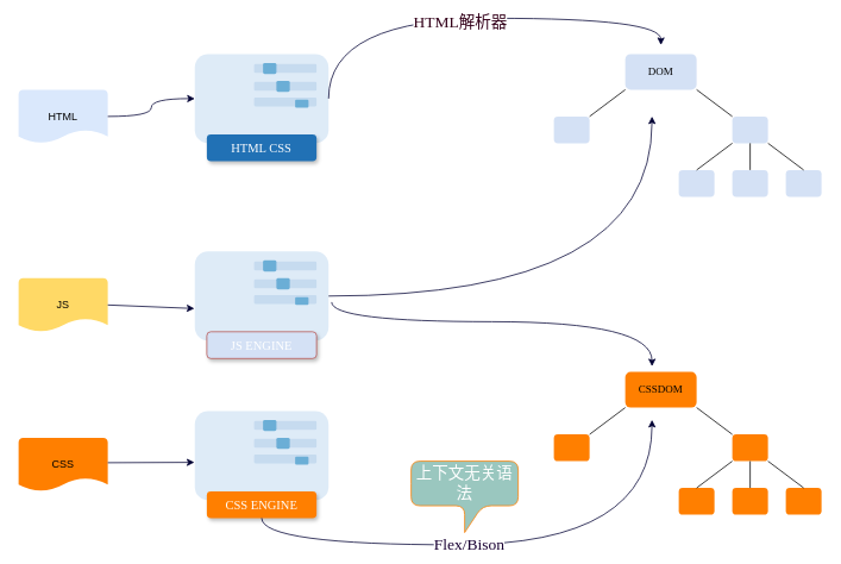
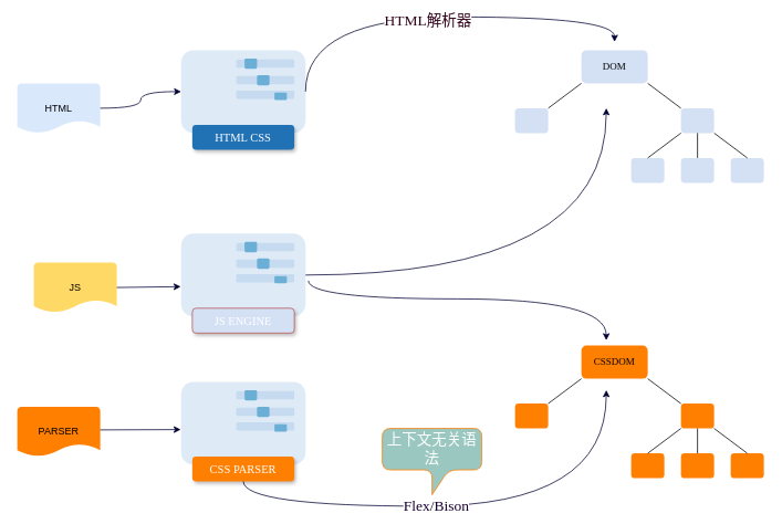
  <mxCell id="0" />
  <mxCell id="1" parent="0" />
  <mxCell id="2" value="HTML" style="strokeWidth=2;html=1;shape=mxgraph.flowchart.document2;whiteSpace=wrap;size=0.25;fillColor=#dae8fc;strokeColor=none;" vertex="1" parent="1"><mxGeometry x="20" y="100" width="100" height="60" as="geometry" /></mxCell>
- <mxCell id="3" value="JS" style="strokeWidth=2;html=1;shape=mxgraph.flowchart.document2;whiteSpace=wrap;size=0.25;strokeColor=none;fillColor=#FFD966;" vertex="1" parent="1"><mxGeometry x="20" y="311.25" width="100" height="60" as="geometry" /></mxCell>
- <mxCell id="4" value="CSS" style="strokeWidth=2;html=1;shape=mxgraph.flowchart.document2;whiteSpace=wrap;size=0.25;fillColor=#FF7F00;strokeColor=none;" vertex="1" parent="1"><mxGeometry x="20" y="490" width="100" height="60" as="geometry" /></mxCell>
+ <mxCell id="3" value="JS" style="strokeWidth=2;html=1;shape=mxgraph.flowchart.document2;whiteSpace=wrap;size=0.25;strokeColor=none;fillColor=#FFD966;" vertex="1" parent="1"><mxGeometry x="40" y="316.25" width="100" height="60" as="geometry" /></mxCell>
+ <mxCell id="4" value="PARSER" style="strokeWidth=2;html=1;shape=mxgraph.flowchart.document2;whiteSpace=wrap;size=0.25;fillColor=#FF7F00;strokeColor=none;" vertex="1" parent="1"><mxGeometry x="20" y="490" width="100" height="60" as="geometry" /></mxCell>
  <mxCell id="5" value="DOM" style="rounded=1;whiteSpace=wrap;html=1;fillColor=#D4E1F5;gradientColor=none;strokeColor=none;fontFamily=Comic Sans MS;" vertex="1" parent="1"><mxGeometry x="700" y="60" width="80" height="40" as="geometry" /></mxCell>
  <mxCell id="6" value="" style="rounded=1;whiteSpace=wrap;html=1;fillColor=#D4E1F5;gradientColor=none;strokeColor=none;" vertex="1" parent="1"><mxGeometry x="820" y="130" width="40" height="30" as="geometry" /></mxCell>
  <mxCell id="7" value="" style="rounded=1;whiteSpace=wrap;html=1;fillColor=#D4E1F5;gradientColor=none;strokeColor=none;" vertex="1" parent="1"><mxGeometry x="620" y="130" width="40" height="30" as="geometry" /></mxCell>
  <mxCell id="8" value="" style="rounded=1;whiteSpace=wrap;html=1;fillColor=#D4E1F5;gradientColor=none;strokeColor=none;" vertex="1" parent="1"><mxGeometry x="880" y="190" width="40" height="30" as="geometry" /></mxCell>
  <mxCell id="9" value="" style="rounded=1;whiteSpace=wrap;html=1;fillColor=#D4E1F5;gradientColor=none;strokeColor=none;" vertex="1" parent="1"><mxGeometry x="820" y="190" width="40" height="30" as="geometry" /></mxCell>
  <mxCell id="10" value="" style="rounded=1;whiteSpace=wrap;html=1;fillColor=#D4E1F5;gradientColor=none;strokeColor=none;" vertex="1" parent="1"><mxGeometry x="760" y="190" width="40" height="30" as="geometry" /></mxCell>
  <mxCell id="11" value="" style="endArrow=none;html=1;entryX=0;entryY=1;entryDx=0;entryDy=0;exitX=1;exitY=0;exitDx=0;exitDy=0;" edge="1" parent="1" source="7" target="5"><mxGeometry width="50" height="50" relative="1" as="geometry"><mxPoint x="450" y="420" as="sourcePoint" /><mxPoint x="500" y="370" as="targetPoint" /></mxGeometry></mxCell>
  <mxCell id="12" value="" style="endArrow=none;html=1;exitX=1;exitY=1;exitDx=0;exitDy=0;entryX=0;entryY=0;entryDx=0;entryDy=0;" edge="1" parent="1" source="5" target="6"><mxGeometry width="50" height="50" relative="1" as="geometry"><mxPoint x="450" y="420" as="sourcePoint" /><mxPoint x="500" y="370" as="targetPoint" /></mxGeometry></mxCell>
  <mxCell id="13" value="" style="endArrow=none;html=1;entryX=0;entryY=1;entryDx=0;entryDy=0;exitX=0.5;exitY=0;exitDx=0;exitDy=0;" edge="1" parent="1" source="10" target="6"><mxGeometry width="50" height="50" relative="1" as="geometry"><mxPoint x="670" y="140" as="sourcePoint" /><mxPoint x="710" y="110" as="targetPoint" /></mxGeometry></mxCell>
  <mxCell id="14" value="" style="endArrow=none;html=1;entryX=0.5;entryY=1;entryDx=0;entryDy=0;exitX=0.5;exitY=0;exitDx=0;exitDy=0;" edge="1" parent="1" source="9" target="6"><mxGeometry width="50" height="50" relative="1" as="geometry"><mxPoint x="790" y="200" as="sourcePoint" /><mxPoint x="830" y="170" as="targetPoint" /></mxGeometry></mxCell>
  <mxCell id="15" value="" style="endArrow=none;html=1;entryX=1;entryY=1;entryDx=0;entryDy=0;exitX=0.5;exitY=0;exitDx=0;exitDy=0;" edge="1" parent="1" source="8" target="6"><mxGeometry width="50" height="50" relative="1" as="geometry"><mxPoint x="800" y="210" as="sourcePoint" /><mxPoint x="840" y="180" as="targetPoint" /></mxGeometry></mxCell>
  <mxCell id="16" value="CSSDOM" style="rounded=1;whiteSpace=wrap;html=1;gradientColor=none;strokeColor=none;fontFamily=Comic Sans MS;fillColor=#FF7F00;" vertex="1" parent="1"><mxGeometry x="700" y="416.25" width="80" height="40" as="geometry" /></mxCell>
  <mxCell id="17" value="" style="rounded=1;whiteSpace=wrap;html=1;gradientColor=none;strokeColor=none;fillColor=#FF7F00;" vertex="1" parent="1"><mxGeometry x="820" y="486.25" width="40" height="30" as="geometry" /></mxCell>
  <mxCell id="18" value="" style="rounded=1;whiteSpace=wrap;html=1;gradientColor=none;strokeColor=none;fillColor=#FF7F00;" vertex="1" parent="1"><mxGeometry x="620" y="486.25" width="40" height="30" as="geometry" /></mxCell>
  <mxCell id="19" value="" style="rounded=1;whiteSpace=wrap;html=1;gradientColor=none;strokeColor=none;fillColor=#FF7F00;" vertex="1" parent="1"><mxGeometry x="880" y="546.25" width="40" height="30" as="geometry" /></mxCell>
  <mxCell id="20" value="" style="rounded=1;whiteSpace=wrap;html=1;gradientColor=none;strokeColor=none;fillColor=#FF7F00;" vertex="1" parent="1"><mxGeometry x="820" y="546.25" width="40" height="30" as="geometry" /></mxCell>
  <mxCell id="21" value="" style="rounded=1;whiteSpace=wrap;html=1;gradientColor=none;strokeColor=none;fillColor=#FF7F00;" vertex="1" parent="1"><mxGeometry x="760" y="546.25" width="40" height="30" as="geometry" /></mxCell>
  <mxCell id="22" value="" style="endArrow=none;html=1;entryX=0;entryY=1;entryDx=0;entryDy=0;exitX=1;exitY=0;exitDx=0;exitDy=0;" edge="1" parent="1" source="18" target="16"><mxGeometry width="50" height="50" relative="1" as="geometry"><mxPoint x="450" y="776.25" as="sourcePoint" /><mxPoint x="500" y="726.25" as="targetPoint" /></mxGeometry></mxCell>
  <mxCell id="23" value="" style="endArrow=none;html=1;exitX=1;exitY=1;exitDx=0;exitDy=0;entryX=0;entryY=0;entryDx=0;entryDy=0;" edge="1" parent="1" source="16" target="17"><mxGeometry width="50" height="50" relative="1" as="geometry"><mxPoint x="450" y="776.25" as="sourcePoint" /><mxPoint x="500" y="726.25" as="targetPoint" /></mxGeometry></mxCell>
  <mxCell id="24" value="" style="endArrow=none;html=1;entryX=0;entryY=1;entryDx=0;entryDy=0;exitX=0.5;exitY=0;exitDx=0;exitDy=0;" edge="1" parent="1" source="21" target="17"><mxGeometry width="50" height="50" relative="1" as="geometry"><mxPoint x="670" y="496.25" as="sourcePoint" /><mxPoint x="710" y="466.25" as="targetPoint" /></mxGeometry></mxCell>
  <mxCell id="25" value="" style="endArrow=none;html=1;entryX=0.5;entryY=1;entryDx=0;entryDy=0;exitX=0.5;exitY=0;exitDx=0;exitDy=0;" edge="1" parent="1" source="20" target="17"><mxGeometry width="50" height="50" relative="1" as="geometry"><mxPoint x="790" y="556.25" as="sourcePoint" /><mxPoint x="830" y="526.25" as="targetPoint" /></mxGeometry></mxCell>
  <mxCell id="26" value="" style="endArrow=none;html=1;entryX=1;entryY=1;entryDx=0;entryDy=0;exitX=0.5;exitY=0;exitDx=0;exitDy=0;" edge="1" parent="1" source="19" target="17"><mxGeometry width="50" height="50" relative="1" as="geometry"><mxPoint x="800" y="566.25" as="sourcePoint" /><mxPoint x="840" y="536.25" as="targetPoint" /></mxGeometry></mxCell>
  <mxCell id="27" value="" style="rounded=1;whiteSpace=wrap;html=1;gradientColor=none;fillColor=#deebf7;strokeColor=none;" vertex="1" parent="1"><mxGeometry x="217.5" y="60" width="150" height="100" as="geometry" /></mxCell>
  <mxCell id="28" value="" style="shape=image;html=1;verticalAlign=top;verticalLabelPosition=bottom;labelBackgroundColor=#ffffff;imageAspect=0;aspect=fixed;image=https://cdn0.iconfinder.com/data/icons/set-app-incredibles/24/Configuration-2-01-128.png;rounded=1;shadow=1;strokeColor=#33001A;fillColor=#1F78B4;gradientColor=none;" vertex="1" parent="1"><mxGeometry x="227.5" y="100" width="40" height="40" as="geometry" /></mxCell>
  <mxCell id="29" value="" style="shape=image;html=1;verticalAlign=top;verticalLabelPosition=bottom;labelBackgroundColor=#ffffff;imageAspect=0;aspect=fixed;image=https://cdn0.iconfinder.com/data/icons/set-app-incredibles/24/Configuration-2-01-128.png;rounded=1;shadow=1;strokeColor=#33001A;fillColor=#1F78B4;gradientColor=none;" vertex="1" parent="1"><mxGeometry x="247.5" y="72.5" width="30" height="30" as="geometry" /></mxCell>
  <mxCell id="30" value="&lt;font style=&quot;font-size: 14px&quot;&gt;HTML CSS&lt;/font&gt;" style="rounded=1;whiteSpace=wrap;html=1;shadow=1;labelBackgroundColor=none;gradientColor=none;fontFamily=Comic Sans MS;fontSize=18;fontColor=#FFFFFF;fillColor=#2171b5;strokeColor=none;" vertex="1" parent="1"><mxGeometry x="231" y="150" width="123" height="30" as="geometry" /></mxCell>
  <mxCell id="31" value="" style="rounded=1;whiteSpace=wrap;html=1;shadow=0;labelBackgroundColor=none;gradientColor=none;fontFamily=Comic Sans MS;fontSize=18;fontColor=#FFFFFF;strokeColor=none;fillColor=#C6DBEF;" vertex="1" parent="1"><mxGeometry x="284" y="91.25" width="70" height="10" as="geometry" /></mxCell>
  <mxCell id="32" value="" style="rounded=1;whiteSpace=wrap;html=1;shadow=0;labelBackgroundColor=none;fillColor=#6BAED6;gradientColor=none;fontFamily=Comic Sans MS;fontSize=18;fontColor=#FFFFFF;strokeColor=none;" vertex="1" parent="1"><mxGeometry x="309" y="90" width="15" height="12.5" as="geometry" /></mxCell>
  <mxCell id="33" value="" style="rounded=1;whiteSpace=wrap;html=1;shadow=0;labelBackgroundColor=none;gradientColor=none;fontFamily=Comic Sans MS;fontSize=18;fontColor=#FFFFFF;strokeColor=none;fillColor=#C6DBEF;" vertex="1" parent="1"><mxGeometry x="284" y="71.25" width="70" height="10" as="geometry" /></mxCell>
  <mxCell id="34" value="" style="rounded=1;whiteSpace=wrap;html=1;shadow=0;labelBackgroundColor=none;fillColor=#6BAED6;gradientColor=none;fontFamily=Comic Sans MS;fontSize=18;fontColor=#FFFFFF;strokeColor=none;" vertex="1" parent="1"><mxGeometry x="294" y="70" width="15" height="12.5" as="geometry" /></mxCell>
  <mxCell id="35" value="" style="rounded=1;whiteSpace=wrap;html=1;shadow=0;labelBackgroundColor=none;gradientColor=none;fontFamily=Comic Sans MS;fontSize=18;fontColor=#FFFFFF;strokeColor=none;fillColor=#C6DBEF;" vertex="1" parent="1"><mxGeometry x="284" y="108.75" width="70" height="10" as="geometry" /></mxCell>
  <mxCell id="36" value="" style="rounded=1;whiteSpace=wrap;html=1;shadow=0;labelBackgroundColor=none;fillColor=#6BAED6;gradientColor=none;fontFamily=Comic Sans MS;fontSize=18;fontColor=#FFFFFF;strokeColor=none;" vertex="1" parent="1"><mxGeometry x="330" y="111.25" width="15" height="8.75" as="geometry" /></mxCell>
  <mxCell id="37" value="" style="rounded=1;whiteSpace=wrap;html=1;gradientColor=none;fillColor=#deebf7;strokeColor=none;" vertex="1" parent="1"><mxGeometry x="217.5" y="460" width="150" height="100" as="geometry" /></mxCell>
  <mxCell id="38" value="" style="shape=image;html=1;verticalAlign=top;verticalLabelPosition=bottom;labelBackgroundColor=#ffffff;imageAspect=0;aspect=fixed;image=https://cdn0.iconfinder.com/data/icons/set-app-incredibles/24/Configuration-2-01-128.png;rounded=1;shadow=1;strokeColor=#33001A;fillColor=#1F78B4;gradientColor=none;" vertex="1" parent="1"><mxGeometry x="227.5" y="500" width="40" height="40" as="geometry" /></mxCell>
  <mxCell id="39" value="" style="shape=image;html=1;verticalAlign=top;verticalLabelPosition=bottom;labelBackgroundColor=#ffffff;imageAspect=0;aspect=fixed;image=https://cdn0.iconfinder.com/data/icons/set-app-incredibles/24/Configuration-2-01-128.png;rounded=1;shadow=1;strokeColor=#33001A;fillColor=#1F78B4;gradientColor=none;" vertex="1" parent="1"><mxGeometry x="247.5" y="472.5" width="30" height="30" as="geometry" /></mxCell>
- <mxCell id="40" value="&lt;font style=&quot;font-size: 14px&quot;&gt;CSS ENGINE&lt;/font&gt;" style="rounded=1;whiteSpace=wrap;html=1;shadow=1;labelBackgroundColor=none;gradientColor=none;fontFamily=Comic Sans MS;fontSize=18;fontColor=#FFFFFF;strokeColor=none;fillColor=#ff7f00;" vertex="1" parent="1"><mxGeometry x="231" y="550" width="123" height="30" as="geometry" /></mxCell>
+ <mxCell id="40" value="&lt;font style=&quot;font-size: 14px&quot;&gt;CSS PARSER&lt;/font&gt;" style="rounded=1;whiteSpace=wrap;html=1;shadow=1;labelBackgroundColor=none;gradientColor=none;fontFamily=Comic Sans MS;fontSize=18;fontColor=#FFFFFF;strokeColor=none;fillColor=#ff7f00;" vertex="1" parent="1"><mxGeometry x="231" y="550" width="123" height="30" as="geometry" /></mxCell>
  <mxCell id="41" value="" style="rounded=1;whiteSpace=wrap;html=1;shadow=0;labelBackgroundColor=none;gradientColor=none;fontFamily=Comic Sans MS;fontSize=18;fontColor=#FFFFFF;strokeColor=none;fillColor=#C6DBEF;" vertex="1" parent="1"><mxGeometry x="284" y="491.25" width="70" height="10" as="geometry" /></mxCell>
  <mxCell id="42" value="" style="rounded=1;whiteSpace=wrap;html=1;shadow=0;labelBackgroundColor=none;fillColor=#6BAED6;gradientColor=none;fontFamily=Comic Sans MS;fontSize=18;fontColor=#FFFFFF;strokeColor=none;" vertex="1" parent="1"><mxGeometry x="309" y="490" width="15" height="12.5" as="geometry" /></mxCell>
  <mxCell id="43" value="" style="rounded=1;whiteSpace=wrap;html=1;shadow=0;labelBackgroundColor=none;gradientColor=none;fontFamily=Comic Sans MS;fontSize=18;fontColor=#FFFFFF;strokeColor=none;fillColor=#C6DBEF;" vertex="1" parent="1"><mxGeometry x="284" y="471.25" width="70" height="10" as="geometry" /></mxCell>
  <mxCell id="44" value="" style="rounded=1;whiteSpace=wrap;html=1;shadow=0;labelBackgroundColor=none;fillColor=#6BAED6;gradientColor=none;fontFamily=Comic Sans MS;fontSize=18;fontColor=#FFFFFF;strokeColor=none;" vertex="1" parent="1"><mxGeometry x="294" y="470" width="15" height="12.5" as="geometry" /></mxCell>
  <mxCell id="45" value="" style="rounded=1;whiteSpace=wrap;html=1;shadow=0;labelBackgroundColor=none;gradientColor=none;fontFamily=Comic Sans MS;fontSize=18;fontColor=#FFFFFF;strokeColor=none;fillColor=#C6DBEF;" vertex="1" parent="1"><mxGeometry x="284" y="508.75" width="70" height="10" as="geometry" /></mxCell>
  <mxCell id="46" value="" style="rounded=1;whiteSpace=wrap;html=1;shadow=0;labelBackgroundColor=none;fillColor=#6BAED6;gradientColor=none;fontFamily=Comic Sans MS;fontSize=18;fontColor=#FFFFFF;strokeColor=none;" vertex="1" parent="1"><mxGeometry x="330" y="511.25" width="15" height="8.75" as="geometry" /></mxCell>
  <mxCell id="47" value="" style="rounded=1;whiteSpace=wrap;html=1;gradientColor=none;fillColor=#deebf7;strokeColor=none;" vertex="1" parent="1"><mxGeometry x="217.5" y="281.25" width="150" height="100" as="geometry" /></mxCell>
  <mxCell id="48" value="" style="shape=image;html=1;verticalAlign=top;verticalLabelPosition=bottom;labelBackgroundColor=#ffffff;imageAspect=0;aspect=fixed;image=https://cdn0.iconfinder.com/data/icons/set-app-incredibles/24/Configuration-2-01-128.png;rounded=1;shadow=1;strokeColor=#33001A;fillColor=#1F78B4;gradientColor=none;" vertex="1" parent="1"><mxGeometry x="227.5" y="321.25" width="40" height="40" as="geometry" /></mxCell>
  <mxCell id="49" value="" style="shape=image;html=1;verticalAlign=top;verticalLabelPosition=bottom;labelBackgroundColor=#ffffff;imageAspect=0;aspect=fixed;image=https://cdn0.iconfinder.com/data/icons/set-app-incredibles/24/Configuration-2-01-128.png;rounded=1;shadow=1;strokeColor=#33001A;fillColor=#1F78B4;gradientColor=none;" vertex="1" parent="1"><mxGeometry x="247.5" y="293.75" width="30" height="30" as="geometry" /></mxCell>
  <mxCell id="50" value="&lt;font style=&quot;font-size: 14px&quot; color=&quot;#ffffff&quot;&gt;JS ENGINE&lt;/font&gt;" style="rounded=1;whiteSpace=wrap;html=1;shadow=1;labelBackgroundColor=none;fontFamily=Comic Sans MS;fontSize=18;strokeColor=#b85450;fillColor=#d4e1f5;" vertex="1" parent="1"><mxGeometry x="231" y="371.25" width="123" height="30" as="geometry" /></mxCell>
  <mxCell id="51" value="" style="rounded=1;whiteSpace=wrap;html=1;shadow=0;labelBackgroundColor=none;gradientColor=none;fontFamily=Comic Sans MS;fontSize=18;fontColor=#FFFFFF;strokeColor=none;fillColor=#C6DBEF;" vertex="1" parent="1"><mxGeometry x="284" y="312.5" width="70" height="10" as="geometry" /></mxCell>
  <mxCell id="52" value="" style="rounded=1;whiteSpace=wrap;html=1;shadow=0;labelBackgroundColor=none;fillColor=#6BAED6;gradientColor=none;fontFamily=Comic Sans MS;fontSize=18;fontColor=#FFFFFF;strokeColor=none;" vertex="1" parent="1"><mxGeometry x="309" y="311.25" width="15" height="12.5" as="geometry" /></mxCell>
  <mxCell id="53" value="" style="rounded=1;whiteSpace=wrap;html=1;shadow=0;labelBackgroundColor=none;gradientColor=none;fontFamily=Comic Sans MS;fontSize=18;fontColor=#FFFFFF;strokeColor=none;fillColor=#C6DBEF;" vertex="1" parent="1"><mxGeometry x="284" y="292.5" width="70" height="10" as="geometry" /></mxCell>
  <mxCell id="54" value="" style="rounded=1;whiteSpace=wrap;html=1;shadow=0;labelBackgroundColor=none;fillColor=#6BAED6;gradientColor=none;fontFamily=Comic Sans MS;fontSize=18;fontColor=#FFFFFF;strokeColor=none;" vertex="1" parent="1"><mxGeometry x="294" y="291.25" width="15" height="12.5" as="geometry" /></mxCell>
  <mxCell id="55" value="" style="rounded=1;whiteSpace=wrap;html=1;shadow=0;labelBackgroundColor=none;gradientColor=none;fontFamily=Comic Sans MS;fontSize=18;fontColor=#FFFFFF;strokeColor=none;fillColor=#C6DBEF;" vertex="1" parent="1"><mxGeometry x="284" y="330" width="70" height="10" as="geometry" /></mxCell>
  <mxCell id="56" value="" style="rounded=1;whiteSpace=wrap;html=1;shadow=0;labelBackgroundColor=none;fillColor=#6BAED6;gradientColor=none;fontFamily=Comic Sans MS;fontSize=18;fontColor=#FFFFFF;strokeColor=none;" vertex="1" parent="1"><mxGeometry x="330" y="332.5" width="15" height="8.75" as="geometry" /></mxCell>
  <mxCell id="57" value="" style="endArrow=classic;html=1;strokeColor=#000033;strokeWidth=1;fontFamily=Comic Sans MS;fontSize=18;fontColor=#FFFFFF;exitX=1;exitY=0.5;exitDx=0;exitDy=0;exitPerimeter=0;entryX=0;entryY=0.5;entryDx=0;entryDy=0;edgeStyle=orthogonalEdgeStyle;elbow=vertical;curved=1;" edge="1" parent="1" source="2" target="27"><mxGeometry width="50" height="50" relative="1" as="geometry"><mxPoint x="150" y="140" as="sourcePoint" /><mxPoint x="200" y="90" as="targetPoint" /></mxGeometry></mxCell>
  <mxCell id="58" value="" style="endArrow=classic;html=1;strokeColor=#000033;strokeWidth=1;fontFamily=Comic Sans MS;fontSize=18;fontColor=#FFFFFF;exitX=1;exitY=0.5;exitDx=0;exitDy=0;exitPerimeter=0;entryX=-0.003;entryY=0.64;entryDx=0;entryDy=0;elbow=vertical;entryPerimeter=0;" edge="1" parent="1" source="3" target="47"><mxGeometry width="50" height="50" relative="1" as="geometry"><mxPoint x="97.5" y="189" as="sourcePoint" /><mxPoint x="217.5" y="189" as="targetPoint" /></mxGeometry></mxCell>
  <mxCell id="59" value="" style="endArrow=classic;html=1;strokeColor=#000033;strokeWidth=1;fontFamily=Comic Sans MS;fontSize=18;fontColor=#FFFFFF;entryX=-0.003;entryY=0.64;entryDx=0;entryDy=0;elbow=vertical;entryPerimeter=0;" edge="1" parent="1"><mxGeometry width="50" height="50" relative="1" as="geometry"><mxPoint x="120" y="518" as="sourcePoint" /><mxPoint x="217.05" y="517.63" as="targetPoint" /></mxGeometry></mxCell>
  <mxCell id="60" value="" style="endArrow=classic;html=1;strokeColor=#000033;strokeWidth=1;fontFamily=Comic Sans MS;fontSize=18;fontColor=#FFFFFF;edgeStyle=orthogonalEdgeStyle;elbow=vertical;curved=1;exitX=1;exitY=0.5;exitDx=0;exitDy=0;" edge="1" parent="1" source="27"><mxGeometry width="50" height="50" relative="1" as="geometry"><mxPoint x="220" y="-20" as="sourcePoint" /><mxPoint x="740" y="50" as="targetPoint" /><Array as="points"><mxPoint x="368" y="20" /><mxPoint x="740" y="20" /></Array></mxGeometry></mxCell>
  <mxCell id="61" value="&lt;font color=&quot;#33001a&quot;&gt;HTML&lt;font face=&quot;ZCOOL KuaiLe&quot; data-font-src=&quot;https://fonts.googleapis.com/css?family=ZCOOL+KuaiLe&quot;&gt;解析器&lt;/font&gt;&lt;/font&gt;" style="edgeLabel;html=1;align=center;verticalAlign=middle;resizable=0;points=[];fontSize=18;fontFamily=Comic Sans MS;fontColor=#FFFFFF;" vertex="1" connectable="0" parent="60"><mxGeometry x="-0.04" y="-4" relative="1" as="geometry"><mxPoint x="1" as="offset" /></mxGeometry></mxCell>
  <mxCell id="62" value="" style="endArrow=classic;html=1;strokeColor=#000033;strokeWidth=1;fontFamily=Comic Sans MS;fontSize=18;fontColor=#FFFFFF;edgeStyle=orthogonalEdgeStyle;elbow=vertical;curved=1;exitX=1;exitY=0.5;exitDx=0;exitDy=0;" edge="1" parent="1" source="47"><mxGeometry width="50" height="50" relative="1" as="geometry"><mxPoint x="420" y="392.5" as="sourcePoint" /><mxPoint x="730" y="130" as="targetPoint" /><Array as="points"><mxPoint x="730" y="331" /><mxPoint x="730" y="130" /></Array></mxGeometry></mxCell>
  <mxCell id="63" value="" style="endArrow=classic;html=1;strokeColor=#000033;strokeWidth=1;fontFamily=Comic Sans MS;fontSize=18;fontColor=#FFFFFF;edgeStyle=orthogonalEdgeStyle;elbow=vertical;curved=1;exitX=0.5;exitY=1;exitDx=0;exitDy=0;" edge="1" parent="1" source="40"><mxGeometry width="50" height="50" relative="1" as="geometry"><mxPoint x="257.5" y="871.25" as="sourcePoint" /><mxPoint x="730" y="470" as="targetPoint" /><Array as="points"><mxPoint x="293" y="610" /><mxPoint x="730" y="610" /></Array></mxGeometry></mxCell>
  <mxCell id="64" value="&lt;font color=&quot;#190033&quot;&gt;Flex/Bison&lt;/font&gt;" style="edgeLabel;html=1;align=center;verticalAlign=middle;resizable=0;points=[];fontSize=18;fontFamily=Comic Sans MS;fontColor=#FFFFFF;" vertex="1" connectable="0" parent="63"><mxGeometry x="-0.136" y="1" relative="1" as="geometry"><mxPoint as="offset" /></mxGeometry></mxCell>
  <mxCell id="65" value="" style="endArrow=classic;html=1;strokeColor=#000033;strokeWidth=1;fontFamily=Comic Sans MS;fontSize=18;fontColor=#FFFFFF;edgeStyle=orthogonalEdgeStyle;elbow=vertical;curved=1;exitX=1.023;exitY=0.568;exitDx=0;exitDy=0;exitPerimeter=0;" edge="1" parent="1" source="47"><mxGeometry width="50" height="50" relative="1" as="geometry"><mxPoint x="400" y="292.5" as="sourcePoint" /><mxPoint x="730" y="410" as="targetPoint" /><Array as="points"><mxPoint x="371" y="360" /><mxPoint x="730" y="360" /></Array></mxGeometry></mxCell>
  <mxCell id="66" value="&lt;font face=&quot;ZCOOL KuaiLe&quot; data-font-src=&quot;https://fonts.googleapis.com/css?family=ZCOOL+KuaiLe&quot;&gt;上下文无关语法&lt;/font&gt;" style="shape=callout;whiteSpace=wrap;html=1;perimeter=calloutPerimeter;rounded=1;shadow=0;labelBackgroundColor=none;strokeColor=#FF7F00;gradientColor=none;fontFamily=Comic Sans MS;fontSize=18;fontColor=#FFFFFF;rotation=0;fillColor=#9AC7BF;" vertex="1" parent="1"><mxGeometry x="460" y="516.25" width="120" height="80" as="geometry" /></mxCell>
